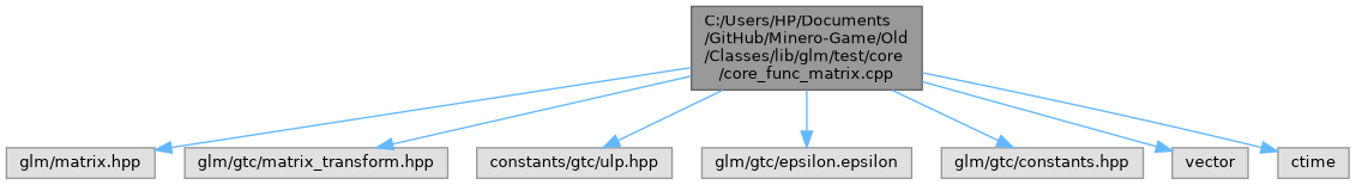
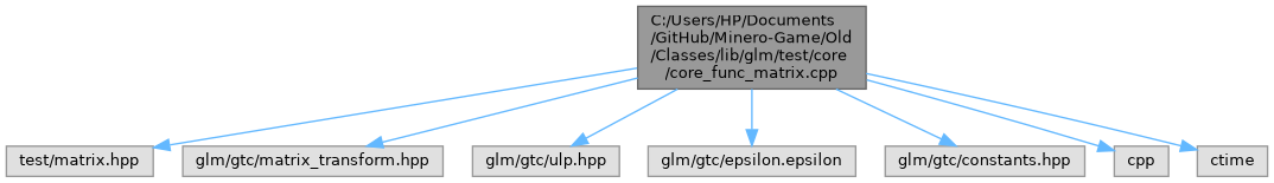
  digraph {
    node [color=grey60 fillcolor="#E0E0E0" fontname=Helvetica fontsize=10 shape=box style=filled]
    edge [color=steelblue1 fontname=Helvetica fontsize=10 labelfontname=Helvetica labelfontsize=10 style=solid]
    n1 [color=gray40 fillcolor=grey60 fontcolor=black height=0.2 label="C:/Users/HP/Documents\l/GitHub/Minero-Game/Old\l/Classes/lib/glm/test/core\l/core_func_matrix.cpp" width=0.4]
-   n2 [height=0.2 label="glm/matrix.hpp" width=0.4]
+   n2 [height=0.2 label="test/matrix.hpp" width=0.4]
    n3 [height=0.2 label="glm/gtc/matrix_transform.hpp" width=0.4]
-   n4 [height=0.2 label="constants/gtc/ulp.hpp" width=0.4]
+   n4 [height=0.2 label="glm/gtc/ulp.hpp" width=0.4]
    n5 [height=0.2 label="glm/gtc/epsilon.epsilon" width=0.4]
    n6 [height=0.2 label="glm/gtc/constants.hpp" width=0.4]
-   n7 [height=0.2 label=vector width=0.4]
+   n7 [height=0.2 label=cpp width=0.4]
    n8 [height=0.2 label=ctime width=0.4]
    n1 -> n2
    n1 -> n3
    n1 -> n4
    n1 -> n5
    n1 -> n6
    n1 -> n7
    n1 -> n8
  }
